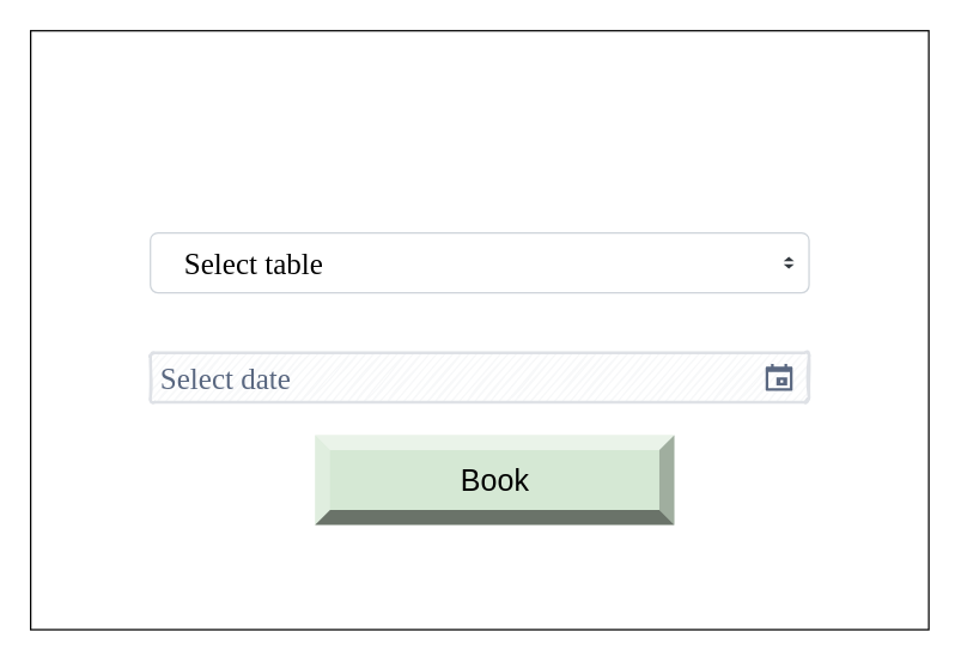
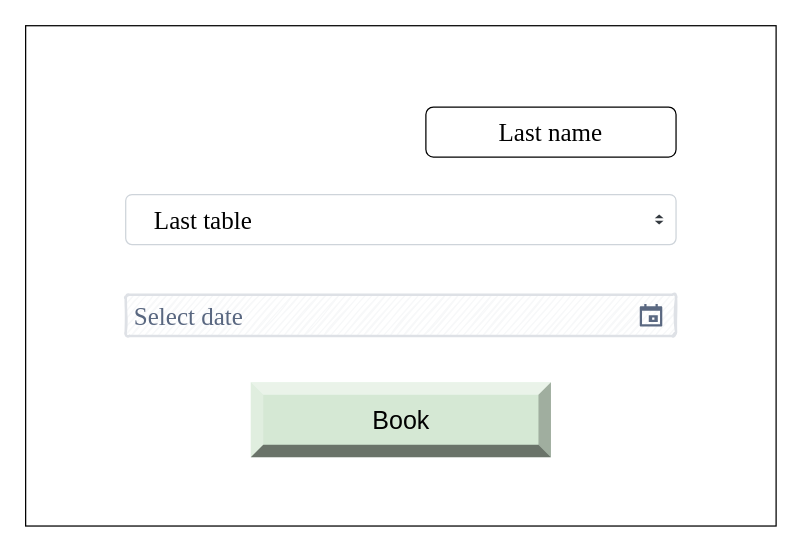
  <mxCell id="0" />
  <mxCell id="1" parent="0" />
  <mxCell id="2" value="" style="rounded=0;whiteSpace=wrap;html=1;" vertex="1" parent="1"><mxGeometry x="20" y="20" width="600" height="400" as="geometry" /></mxCell>
- <mxCell id="4" value="Book" style="labelPosition=center;verticalLabelPosition=middle;align=center;html=1;shape=mxgraph.basic.shaded_button;dx=10;fillColor=#d5e8d4;strokeColor=#82b366;fontSize=20;" vertex="1" parent="1"><mxGeometry x="210" y="290" width="240" height="60" as="geometry" /></mxCell>
+ <mxCell id="3" value="&lt;span style=&quot;font-size: 20px&quot;&gt;&lt;font face=&quot;Architects Daughter&quot; data-font-src=&quot;https://fonts.googleapis.com/css?family=Architects+Daughter&quot;&gt;Last name&lt;/font&gt;&lt;/span&gt;" style="rounded=1;whiteSpace=wrap;html=1;" vertex="1" parent="1"><mxGeometry x="340" y="85" width="200" height="40" as="geometry" /></mxCell>
+ <mxCell id="4" value="Book" style="labelPosition=center;verticalLabelPosition=middle;align=center;html=1;shape=mxgraph.basic.shaded_button;dx=10;fillColor=#d5e8d4;strokeColor=#82b366;fontSize=20;" vertex="1" parent="1"><mxGeometry x="200" y="305" width="240" height="60" as="geometry" /></mxCell>
  <mxCell id="5" value="&lt;font style=&quot;font-size: 20px&quot;&gt;Select date&lt;/font&gt;" style="rounded=1;arcSize=9;fillColor=#F7F8F9;align=left;spacingLeft=5;strokeColor=#DEE1E6;html=1;strokeWidth=2;fontColor=#596780;fontSize=12;sketch=1;hachureGap=4;pointerEvents=0;fontFamily=Architects Daughter;fontSource=https%3A%2F%2Ffonts.googleapis.com%2Fcss%3Ffamily%3DArchitects%2BDaughter;" vertex="1" parent="1"><mxGeometry x="100" y="235" width="440" height="33" as="geometry" /></mxCell>
  <mxCell id="6" value="" style="shape=mxgraph.gmdl.calendar;fillColor=#5A6881;strokeColor=none;sketch=0;hachureGap=4;pointerEvents=0;fontFamily=Architects Daughter;fontSource=https%3A%2F%2Ffonts.googleapis.com%2Fcss%3Ffamily%3DArchitects%2BDaughter;fontSize=20;" vertex="1" parent="5"><mxGeometry x="1" y="0.5" width="18" height="18" relative="1" as="geometry"><mxPoint x="-29" y="-9" as="offset" /></mxGeometry></mxCell>
  <mxCell id="7" value="" style="html=1;shadow=0;dashed=0;shape=mxgraph.bootstrap.rrect;rSize=5;strokeColor=#CED4DA;html=1;whiteSpace=wrap;fillColor=#FFFFFF;fontColor=#7D868C;align=left;spacingLeft=80;spacing=15;fontSize=14;" vertex="1" parent="1"><mxGeometry x="100" y="155" width="440" height="40" as="geometry" /></mxCell>
  <mxCell id="8" value="" style="shape=triangle;direction=south;fillColor=#343A40;strokeColor=none;perimeter=none;fontSize=20;" vertex="1" parent="7"><mxGeometry x="1" y="0.5" width="7" height="3" relative="1" as="geometry"><mxPoint x="-17" y="1" as="offset" /></mxGeometry></mxCell>
  <mxCell id="9" value="" style="shape=triangle;direction=north;fillColor=#343A40;strokeColor=none;perimeter=none;fontSize=20;" vertex="1" parent="7"><mxGeometry x="1" y="0.5" width="7" height="3" relative="1" as="geometry"><mxPoint x="-17" y="-4" as="offset" /></mxGeometry></mxCell>
- <mxCell id="10" value="&lt;font face=&quot;Architects Daughter&quot; data-font-src=&quot;https://fonts.googleapis.com/css?family=Architects+Daughter&quot;&gt;Select table&lt;/font&gt;" style="text;html=1;strokeColor=none;fillColor=none;align=left;verticalAlign=middle;whiteSpace=wrap;rounded=0;fontSize=20;" vertex="1" parent="7"><mxGeometry x="20.952" y="5" width="356.19" height="30" as="geometry" /></mxCell>
+ <mxCell id="10" value="&lt;font face=&quot;Architects Daughter&quot; data-font-src=&quot;https://fonts.googleapis.com/css?family=Architects+Daughter&quot;&gt;Last table&lt;/font&gt;" style="text;html=1;strokeColor=none;fillColor=none;align=left;verticalAlign=middle;whiteSpace=wrap;rounded=0;fontSize=20;" vertex="1" parent="7"><mxGeometry x="20.952" y="5" width="356.19" height="30" as="geometry" /></mxCell>
